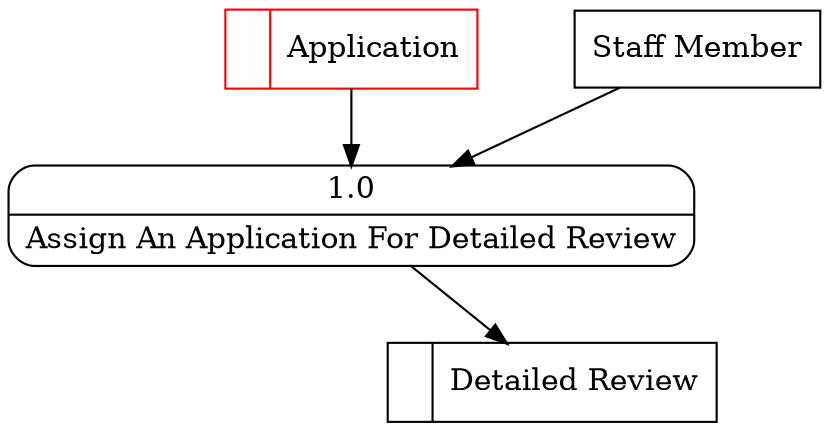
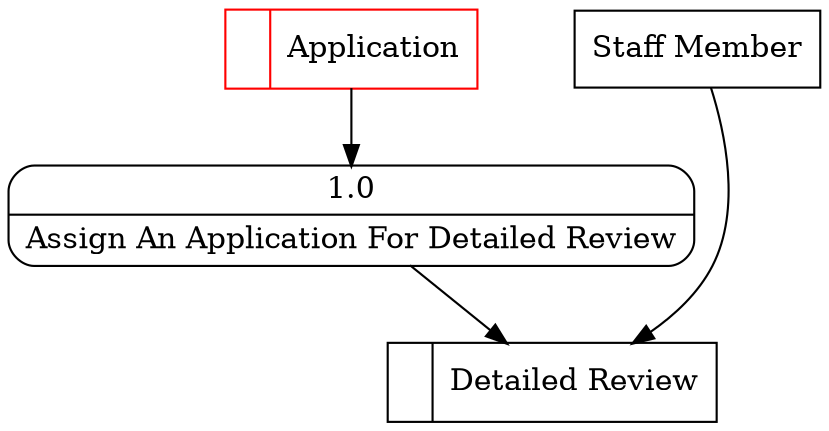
  digraph {
    node [shape=record]
    n1 [label="<f0>  |<f1> Detailed Review "]
    n2 [color=red label="<f0>  |<f1> Application "]
    n3 [label="{<f0> 1.0|<f1> Assign An Application For Detailed Review }" shape=Mrecord]
    n4 [label="Staff Member" shape=box]
    n2 -> n3
    n3 -> n1
-   n4 -> n3
+   n4 -> n1
  }
